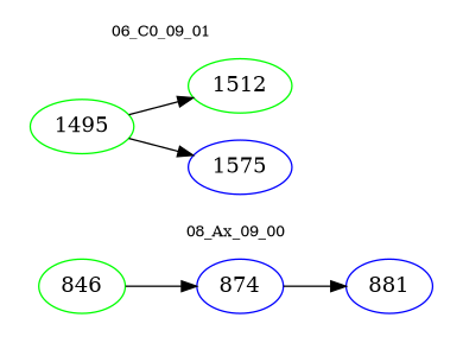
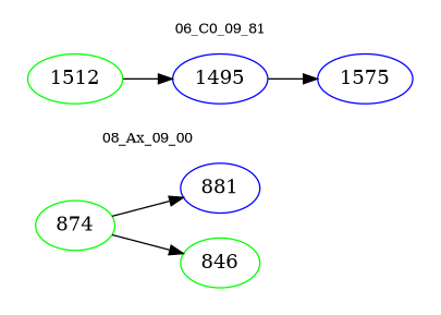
  digraph {
    rankdir=LR
    node [color=blue]
    edge [color=black]
-   n1 [label=874]
+   n1 [color=green label=874]
    n2 [color=green label=846]
    n3 [label=881]
-   n4 [color=green label=1495]
+   n4 [label=1495]
    n5 [label=1575]
    n6 [color=green label=1512]
    subgraph cluster_1 {
      color=white
      fontsize=10
      label="08_Ax_09_00"
      n1
      n2
      n3
    }
    subgraph cluster_2 {
      color=white
      fontsize=10
-     label="06_C0_09_01"
+     label="06_C0_09_81"
      n4
      n5
      n6
    }
-   n2 -> n1
+   n1 -> n2
    n1 -> n3
    n4 -> n5
-   n4 -> n6
+   n6 -> n4
  }
